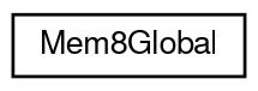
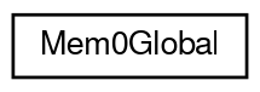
  digraph {
    rankdir=TB
-   n1 [color=black fillcolor=white fontname=FreeSans fontsize=10 height=0.2 label=Mem8Global shape=record style=filled width=0.4]
+   n1 [color=black fillcolor=white fontname=FreeSans fontsize=10 height=0.2 label=Mem0Global shape=record style=filled width=0.4]
  }
